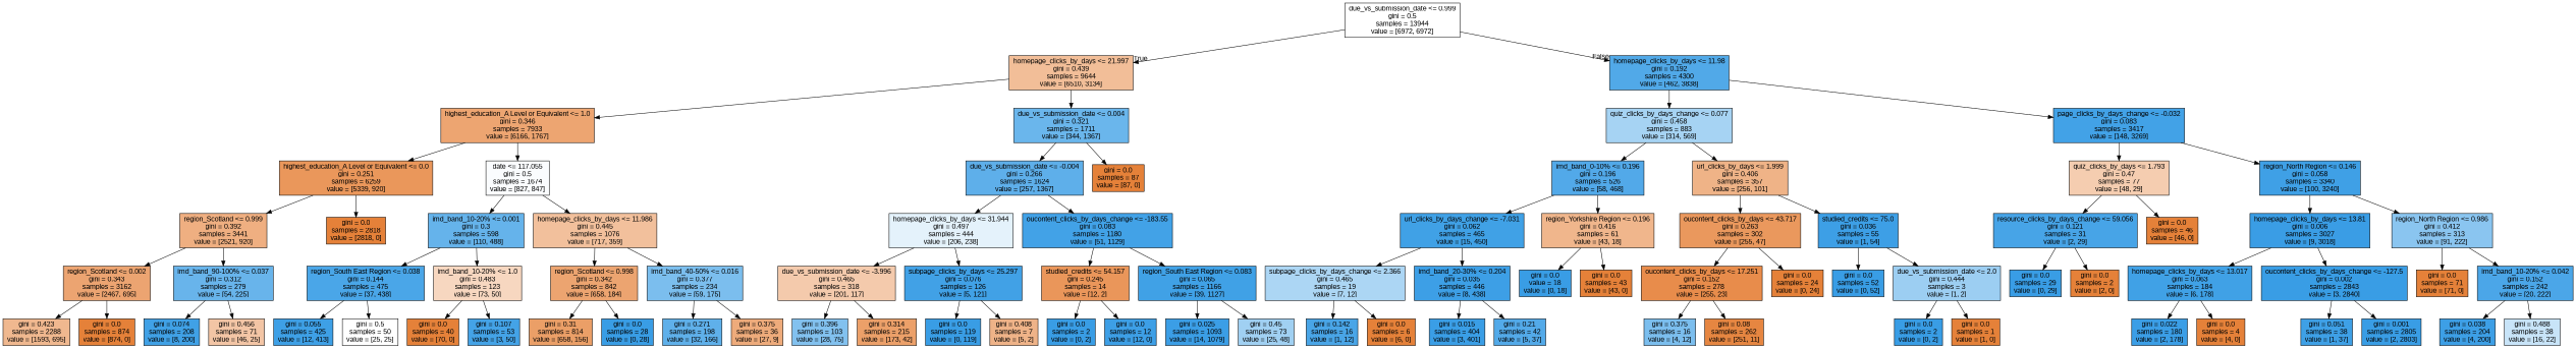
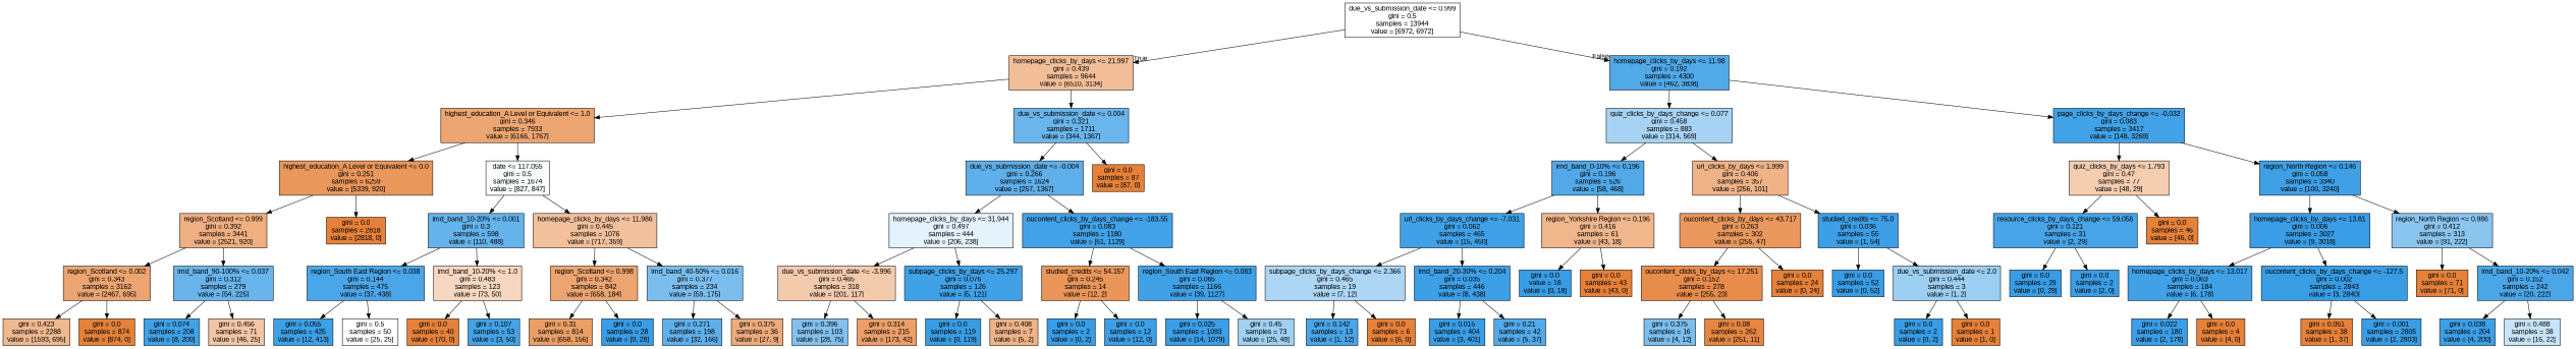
  digraph {
    fontname="Liberation Sans"
    node [color=black fillcolor="#e58139ff" fontname="Liberation Sans" shape=box style=filled]
    edge [fontname="Liberation Sans"]
    n1 [fillcolor="#e5813900" label="due_vs_submission_date <= 0.999\ngini = 0.5\nsamples = 13944\nvalue = [6972, 6972]"]
    n2 [fillcolor="#e5813984" label="homepage_clicks_by_days <= 21.997\ngini = 0.439\nsamples = 9644\nvalue = [6510, 3134]"]
    n3 [fillcolor="#399de5e0" label="homepage_clicks_by_days <= 11.98\ngini = 0.192\nsamples = 4300\nvalue = [462, 3838]"]
    n4 [fillcolor="#e58139b6" label="highest_education_A Level or Equivalent <= 1.0\ngini = 0.346\nsamples = 7933\nvalue = [6166, 1767]"]
    n5 [fillcolor="#399de5bf" label="due_vs_submission_date <= 0.004\ngini = 0.321\nsamples = 1711\nvalue = [344, 1367]"]
    n6 [fillcolor="#399de572" label="quiz_clicks_by_days_change <= 0.077\ngini = 0.458\nsamples = 883\nvalue = [314, 569]"]
    n7 [fillcolor="#399de5f3" label="page_clicks_by_days_change <= -0.032\ngini = 0.083\nsamples = 3417\nvalue = [148, 3269]"]
    n8 [fillcolor="#e58139d3" label="highest_education_A Level or Equivalent <= 0.0\ngini = 0.251\nsamples = 6259\nvalue = [5339, 920]"]
    n9 [fillcolor="#399de506" label="date <= 117.055\ngini = 0.5\nsamples = 1674\nvalue = [827, 847]"]
    n10 [fillcolor="#399de5cf" label="due_vs_submission_date <= -0.004\ngini = 0.266\nsamples = 1624\nvalue = [257, 1367]"]
    n11 [label="gini = 0.0\nsamples = 87\nvalue = [87, 0]"]
    n12 [fillcolor="#e58139a2" label="region_Scotland <= 0.999\ngini = 0.392\nsamples = 3441\nvalue = [2521, 920]"]
    n13 [label="gini = 0.0\nsamples = 2818\nvalue = [2818, 0]"]
    n14 [fillcolor="#399de5c6" label="imd_band_10-20% <= 0.001\ngini = 0.3\nsamples = 598\nvalue = [110, 488]"]
    n15 [fillcolor="#e581397f" label="homepage_clicks_by_days <= 11.986\ngini = 0.445\nsamples = 1076\nvalue = [717, 359]"]
    n16 [fillcolor="#e58139b7" label="region_Scotland <= 0.002\ngini = 0.343\nsamples = 3162\nvalue = [2467, 695]"]
    n17 [fillcolor="#399de5c2" label="imd_band_90-100% <= 0.037\ngini = 0.312\nsamples = 279\nvalue = [54, 225]"]
    n18 [fillcolor="#e5813990" label="gini = 0.423\nsamples = 2288\nvalue = [1593, 695]"]
    n19 [label="gini = 0.0\nsamples = 874\nvalue = [874, 0]"]
    n20 [fillcolor="#399de5f5" label="gini = 0.074\nsamples = 208\nvalue = [8, 200]"]
    n21 [fillcolor="#e5813974" label="gini = 0.456\nsamples = 71\nvalue = [46, 25]"]
    n22 [fillcolor="#399de5e9" label="region_South East Region <= 0.038\ngini = 0.144\nsamples = 475\nvalue = [37, 438]"]
    n23 [fillcolor="#e5813950" label="imd_band_10-20% <= 1.0\ngini = 0.483\nsamples = 123\nvalue = [73, 50]"]
    n24 [fillcolor="#e58139b8" label="region_Scotland <= 0.998\ngini = 0.342\nsamples = 842\nvalue = [658, 184]"]
    n25 [fillcolor="#399de5a9" label="imd_band_40-50% <= 0.016\ngini = 0.377\nsamples = 234\nvalue = [59, 175]"]
    n26 [fillcolor="#399de5f8" label="gini = 0.055\nsamples = 425\nvalue = [12, 413]"]
    n27 [fillcolor="#e5813900" label="gini = 0.5\nsamples = 50\nvalue = [25, 25]"]
    n28 [label="gini = 0.0\nsamples = 40\nvalue = [70, 0]"]
    n29 [fillcolor="#399de5f0" label="gini = 0.107\nsamples = 53\nvalue = [3, 50]"]
    n30 [fillcolor="#e58139c3" label="gini = 0.31\nsamples = 814\nvalue = [658, 156]"]
    n31 [fillcolor="#399de5ff" label="gini = 0.0\nsamples = 28\nvalue = [0, 28]"]
    n32 [fillcolor="#399de5ce" label="gini = 0.271\nsamples = 198\nvalue = [32, 166]"]
    n33 [fillcolor="#e58139aa" label="gini = 0.375\nsamples = 36\nvalue = [27, 9]"]
    n34 [fillcolor="#399de522" label="homepage_clicks_by_days <= 31.944\ngini = 0.497\nsamples = 444\nvalue = [206, 238]"]
    n35 [fillcolor="#399de5f3" label="oucontent_clicks_by_days_change <= -183.55\ngini = 0.083\nsamples = 1180\nvalue = [51, 1129]"]
    n36 [fillcolor="#e581396b" label="due_vs_submission_date <= -3.996\ngini = 0.465\nsamples = 318\nvalue = [201, 117]"]
    n37 [fillcolor="#399de5f4" label="subpage_clicks_by_days <= 25.297\ngini = 0.076\nsamples = 126\nvalue = [5, 121]"]
    n38 [fillcolor="#e58139d4" label="studied_credits <= 54.157\ngini = 0.245\nsamples = 14\nvalue = [12, 2]"]
    n39 [fillcolor="#399de5f6" label="region_South East Region <= 0.083\ngini = 0.065\nsamples = 1166\nvalue = [39, 1127]"]
    n40 [fillcolor="#399de5a0" label="gini = 0.396\nsamples = 103\nvalue = [28, 75]"]
    n41 [fillcolor="#e58139c1" label="gini = 0.314\nsamples = 215\nvalue = [173, 42]"]
    n42 [fillcolor="#399de5ff" label="gini = 0.0\nsamples = 119\nvalue = [0, 119]"]
    n43 [fillcolor="#e5813999" label="gini = 0.408\nsamples = 7\nvalue = [5, 2]"]
    n44 [fillcolor="#399de5ff" label="gini = 0.0\nsamples = 2\nvalue = [0, 2]"]
    n45 [fillcolor="#399de5fa" label="gini = 0.0\nsamples = 12\nvalue = [12, 0]"]
    n46 [fillcolor="#399de5fc" label="gini = 0.025\nsamples = 1093\nvalue = [14, 1079]"]
    n47 [fillcolor="#399de57a" label="gini = 0.45\nsamples = 73\nvalue = [25, 48]"]
    n48 [fillcolor="#399de5df" label="imd_band_0-10% <= 0.196\ngini = 0.196\nsamples = 526\nvalue = [58, 468]"]
    n49 [fillcolor="#e581399a" label="url_clicks_by_days <= 1.999\ngini = 0.406\nsamples = 357\nvalue = [256, 101]"]
    n50 [fillcolor="#e5813965" label="quiz_clicks_by_days <= 1.793\ngini = 0.47\nsamples = 77\nvalue = [48, 29]"]
    n51 [fillcolor="#399de5f7" label="region_North Region <= 0.146\ngini = 0.058\nsamples = 3340\nvalue = [100, 3240]"]
    n52 [fillcolor="#399de5f6" label="url_clicks_by_days_change <= -7.031\ngini = 0.062\nsamples = 465\nvalue = [15, 450]"]
    n53 [fillcolor="#e5813994" label="region_Yorkshire Region <= 0.196\ngini = 0.416\nsamples = 61\nvalue = [43, 18]"]
    n54 [fillcolor="#e58139d0" label="oucontent_clicks_by_days <= 43.717\ngini = 0.263\nsamples = 302\nvalue = [255, 47]"]
    n55 [fillcolor="#399de5fa" label="studied_credits <= 75.0\ngini = 0.036\nsamples = 55\nvalue = [1, 54]"]
    n56 [fillcolor="#399de56a" label="subpage_clicks_by_days_change <= 2.366\ngini = 0.465\nsamples = 19\nvalue = [7, 12]"]
    n57 [fillcolor="#399de5fa" label="imd_band_20-30% <= 0.204\ngini = 0.035\nsamples = 446\nvalue = [8, 438]"]
    n58 [fillcolor="#399de5ff" label="gini = 0.0\nvalue = 18\nvalue = [0, 18]"]
    n59 [label="gini = 0.0\nsamples = 43\nvalue = [43, 0]"]
-   n60 [fillcolor="#399de5ea" label="gini = 0.142\nsamples = 16\nvalue = [1, 12]"]
+   n60 [fillcolor="#399de5ea" label="gini = 0.142\nsamples = 13\nvalue = [1, 12]"]
    n61 [label="gini = 0.0\nsamples = 6\nvalue = [6, 0]"]
    n62 [fillcolor="#399de5fd" label="gini = 0.015\nsamples = 404\nvalue = [3, 401]"]
    n63 [fillcolor="#399de5dd" label="gini = 0.21\nsamples = 42\nvalue = [5, 37]"]
    n64 [fillcolor="#e58139e8" label="oucontent_clicks_by_days <= 17.251\ngini = 0.152\nsamples = 278\nvalue = [255, 23]"]
    n65 [label="gini = 0.0\nsamples = 24\nvalue = [0, 24]"]
    n66 [fillcolor="#399de5ff" label="gini = 0.0\nsamples = 52\nvalue = [0, 52]"]
    n67 [fillcolor="#399de57f" label="due_vs_submission_date <= 2.0\ngini = 0.444\nsamples = 3\nvalue = [1, 2]"]
    n68 [fillcolor="#399de5aa" label="gini = 0.375\nsamples = 16\nvalue = [4, 12]"]
    n69 [fillcolor="#e58139f4" label="gini = 0.08\nsamples = 262\nvalue = [251, 11]"]
    n70 [fillcolor="#399de5ff" label="gini = 0.0\nsamples = 2\nvalue = [0, 2]"]
    n71 [label="gini = 0.0\nsamples = 1\nvalue = [1, 0]"]
    n72 [fillcolor="#399de5ed" label="resource_clicks_by_days_change <= 59.056\ngini = 0.121\nsamples = 31\nvalue = [2, 29]"]
    n73 [label="gini = 0.0\nsamples = 46\nvalue = [46, 0]"]
    n74 [fillcolor="#399de5fe" label="homepage_clicks_by_days <= 13.81\ngini = 0.006\nsamples = 3027\nvalue = [9, 3018]"]
    n75 [fillcolor="#399de596" label="region_North Region <= 0.986\ngini = 0.412\nsamples = 313\nvalue = [91, 222]"]
    n76 [fillcolor="#399de5ff" label="gini = 0.0\nsamples = 29\nvalue = [0, 29]"]
-   n77 [label="gini = 0.0\nsamples = 2\nvalue = [2, 0]"]
+   n77 [fillcolor="#399de5fc" label="gini = 0.0\nsamples = 2\nvalue = [2, 0]"]
    n78 [fillcolor="#399de5f6" label="homepage_clicks_by_days <= 13.017\ngini = 0.063\nsamples = 184\nvalue = [6, 178]"]
    n79 [fillcolor="#399de5ff" label="oucontent_clicks_by_days_change <= -127.5\ngini = 0.002\nsamples = 2843\nvalue = [3, 2840]"]
    n80 [label="gini = 0.0\nsamples = 71\nvalue = [71, 0]"]
    n81 [fillcolor="#399de5e8" label="imd_band_10-20% <= 0.042\ngini = 0.152\nsamples = 242\nvalue = [20, 222]"]
    n82 [fillcolor="#399de5fc" label="gini = 0.022\nsamples = 180\nvalue = [2, 178]"]
    n83 [label="gini = 0.0\nsamples = 4\nvalue = [4, 0]"]
-   n84 [fillcolor="#399de5f8" label="gini = 0.051\nsamples = 38\nvalue = [1, 37]"]
+   n84 [label="gini = 0.051\nsamples = 38\nvalue = [1, 37]"]
    n85 [fillcolor="#399de5ff" label="gini = 0.001\nsamples = 2805\nvalue = [2, 2803]"]
    n86 [fillcolor="#399de5fa" label="gini = 0.038\nsamples = 204\nvalue = [4, 200]"]
    n87 [fillcolor="#399de546" label="gini = 0.488\nsamples = 38\nvalue = [16, 22]"]
    n1 -> n2 [headlabel=True labelangle=45 labeldistance=2.5]
    n1 -> n3 [headlabel=False labelangle=-45 labeldistance=2.5]
    n2 -> n4
    n2 -> n5
    n3 -> n6
    n3 -> n7
    n4 -> n8
    n4 -> n9
    n5 -> n10
    n5 -> n11
    n6 -> n48
    n6 -> n49
    n7 -> n50
    n7 -> n51
    n8 -> n12
    n8 -> n13
    n9 -> n14
    n9 -> n15
    n10 -> n34
    n10 -> n35
    n12 -> n16
    n12 -> n17
    n14 -> n22
    n14 -> n23
    n15 -> n24
    n15 -> n25
    n16 -> n18
    n16 -> n19
    n17 -> n20
    n17 -> n21
    n22 -> n26
    n22 -> n27
    n23 -> n28
    n23 -> n29
    n24 -> n30
    n24 -> n31
    n25 -> n32
    n25 -> n33
    n34 -> n36
    n34 -> n37
    n35 -> n38
    n35 -> n39
    n36 -> n40
    n36 -> n41
    n37 -> n42
    n37 -> n43
    n38 -> n44
    n38 -> n45
    n39 -> n46
    n39 -> n47
    n48 -> n52
    n48 -> n53
    n49 -> n54
    n49 -> n55
    n50 -> n72
    n50 -> n73
    n51 -> n74
    n51 -> n75
    n52 -> n56
    n52 -> n57
    n53 -> n58
    n53 -> n59
    n54 -> n64
    n54 -> n65
    n55 -> n66
    n55 -> n67
    n56 -> n60
    n56 -> n61
    n57 -> n62
    n57 -> n63
    n64 -> n68
    n64 -> n69
    n67 -> n70
    n67 -> n71
    n72 -> n76
    n72 -> n77
    n74 -> n78
    n74 -> n79
    n75 -> n80
    n75 -> n81
    n78 -> n82
    n78 -> n83
    n79 -> n84
    n79 -> n85
    n81 -> n86
    n81 -> n87
  }
